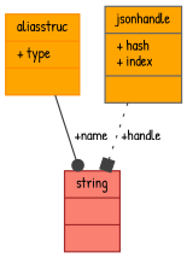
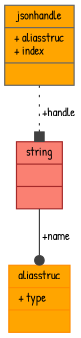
  digraph {
    fontname="Patrick Hand"
    node [fillcolor=orange fontname="Patrick Hand" fontsize=10 shape=record style=filled]
    edge [color=grey25 fontname="Patrick Hand" fontsize=10 labelfontname=Helvetica labelfontsize=10]
    n1 [color=darkorange fontcolor=black height=0.2 label="{aliasstruc\n|+ type\l|}" width=0.4]
-   n2 [color=gray40 height=0.2 label="{jsonhandle\n|+ hash\l+ index\l|}" width=0.4]
+   n2 [color=gray40 height=0.2 label="{jsonhandle\n|+ aliasstruc\l+ index\l|}" width=0.4]
    n3 [color=brown fillcolor=salmon height=0.2 label="{string\n||}" width=0.4]
    n2 -> n3 [arrowhead=box label=" +handle" style=dotted]
-   n1 -> n3 [arrowhead=dot label=" +name" style=solid]
+   n3 -> n1 [arrowhead=dot label=" +name" style=solid]
  }
